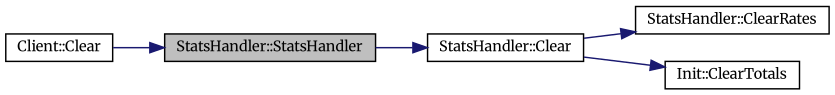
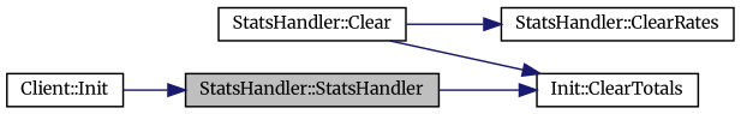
  digraph {
    fontname=Merriweather
    rankdir=LR
    node [color=black fillcolor=white fontname=Merriweather fontsize=10 shape=record style=filled]
    edge [color=midnightblue fontname=Merriweather fontsize=10 labelfontname=Helvetica labelfontsize=10 style=solid]
    n1 [fillcolor=grey75 fontcolor=black height=0.2 label="StatsHandler::StatsHandler" width=0.4]
    n2 [height=0.2 label="StatsHandler::Clear" width=0.4]
-   n3 [height=0.2 label="Client::Clear" width=0.4]
+   n3 [height=0.2 label="Client::Init" width=0.4]
    n4 [height=0.2 label="StatsHandler::ClearRates" width=0.4]
    n5 [height=0.2 label="Init::ClearTotals" width=0.4]
-   n1 -> n2
+   n1 -> n5
    n2 -> n4
    n2 -> n5
    n3 -> n1
  }
